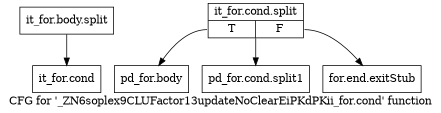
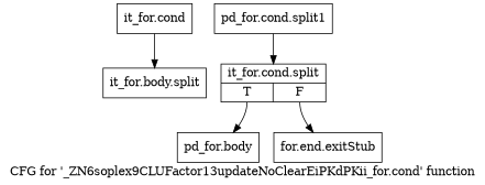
  digraph {
    label="CFG for '_ZN6soplex9CLUFactor13updateNoClearEiPKdPKii_for.cond' function"
    node [shape=record]
    n1 [label="{it_for.cond}"]
    n2 [label="{pd_for.cond.split1}"]
    n3 [label="{it_for.cond.split|{<s0>T|<s1>F}}"]
    n4 [label="{for.end.exitStub}"]
    n5 [label="{pd_for.body}"]
    n6 [label="{it_for.body.split}"]
-   n3 -> n2
+   n2 -> n3
    n3 -> n4 [tailport=s1]
    n3 -> n5 [tailport=s0]
-   n6 -> n1
+   n1 -> n6
  }
